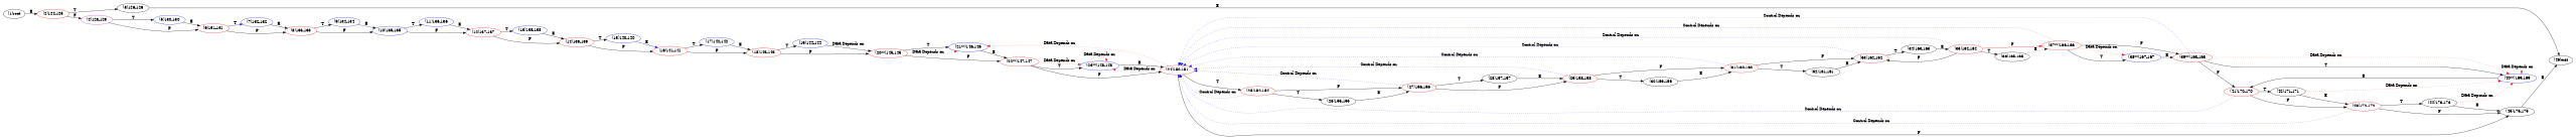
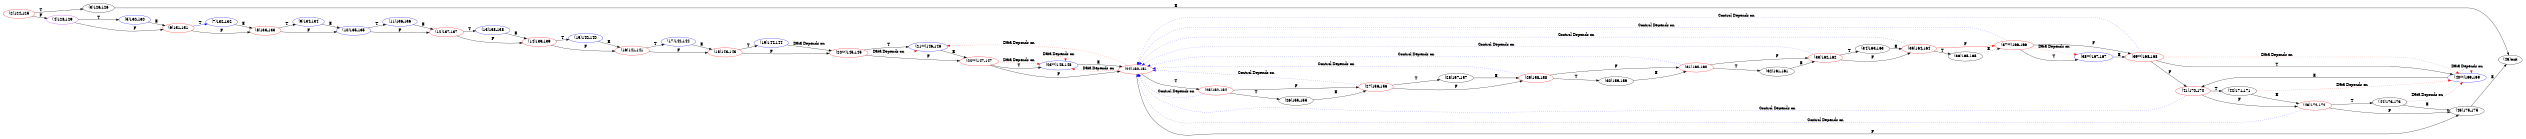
  digraph {
    rankdir=LR
    node [color=red]
-   n1 [label="(1)root" color=""]
    n2 [label="(2)124-125"]
    n3 [label="(3)126-126" color=""]
    n4 [color=purple label="(4)128-129"]
    n5 [label="(46)exit" color=""]
    n6 [color=blue label="(5)130-130"]
    n7 [label="(6)131-131"]
    n8 [color=blue label="(7)132-132"]
    n9 [label="(8)133-133"]
    n10 [color=blue label="(9)134-134"]
    n11 [color=blue label="(10)135-135"]
    n12 [color=blue label="(11)136-136"]
    n13 [label="(12)137-137"]
    n14 [color=blue label="(13)138-138"]
    n15 [label="(14)139-139"]
    n16 [color=blue label="(15)140-140"]
    n17 [label="(16)141-141"]
    n18 [color=blue label="(17)142-142"]
    n19 [label="(18)143-143"]
    n20 [color=blue label="(19)144-144"]
    n21 [label="(20**)145-145"]
    n22 [color=blue label="(21**)146-146"]
    n23 [label="(22**)147-147"]
    n24 [color=blue label="(23**)148-148"]
    n25 [label="(24)150-151"]
    n26 [label="(25)152-154"]
    n27 [label="(45)175-175" color=""]
    n28 [label="(27)156-156"]
    n29 [label="(26)155-155" color=""]
    n30 [label="(29)158-158"]
    n31 [label="(28)157-157" color=""]
    n32 [label="(31)160-160"]
    n33 [label="(30)159-159" color=""]
    n34 [label="(32)161-161" color=""]
    n35 [label="(33)162-162"]
    n36 [label="(34)163-163" color=""]
    n37 [label="(35)164-164"]
    n38 [label="(36)165-165" color=""]
    n39 [label="(37**)166-166"]
    n40 [color=blue label="(38**)167-167"]
    n41 [label="(39**)168-168"]
    n42 [color=blue label="(40**)169-169"]
    n43 [label="(41)170-170"]
    n44 [label="(42)171-171" color=""]
    n45 [label="(43)172-172"]
    n46 [label="(44)173-173" color=""]
-   n1 -> n2 [label=E]
    n2 -> n3 [label=T]
    n2 -> n4 [label=F]
    n3 -> n5 [label=E]
    n4 -> n6 [label=T]
    n4 -> n7 [label=F]
    n6 -> n7 [label=E]
    n7 -> n8 [color=blue label=T]
    n7 -> n9 [label=F]
    n8 -> n9 [label=E]
    n9 -> n10 [label=T]
    n9 -> n11 [label=F]
    n10 -> n11 [label=E]
    n11 -> n12 [label=T]
    n11 -> n13 [label=F]
    n12 -> n13 [label=E]
    n13 -> n14 [label=T]
    n13 -> n15 [label=F]
    n14 -> n15 [label=E]
    n15 -> n16 [label=T]
    n15 -> n17 [label=F]
-   n16 -> n17 [label=E color=blue]
+   n16 -> n17 [label=E]
    n17 -> n18 [label=T]
    n17 -> n19 [label=F]
    n18 -> n19 [label=E]
    n19 -> n20 [label=T]
    n19 -> n21 [label=F]
    n20 -> n21 [label="Data Depends on"]
    n21 -> n22 [label=T]
    n21 -> n22 [color=red label="Data Depends on" style=dotted]
    n21 -> n23 [label=F]
    n22 -> n23 [label=E]
    n23 -> n24 [label=T]
    n23 -> n24 [color=red label="Data Depends on" style=dotted]
    n23 -> n25 [label=F]
    n24 -> n24 [color=red label="Data Depends on" style=dotted]
    n24 -> n25 [label=E]
    n25 -> n22 [color=red label="Data Depends on" style=dotted]
    n25 -> n24 [color=red label="Data Depends on" style=dotted]
    n25 -> n26 [label=T]
    n25 -> n27 [label=F]
    n26 -> n25 [color=blue label="Control Depends on" style=dotted]
    n26 -> n28 [label=F]
    n26 -> n29 [label=T]
    n27 -> n5 [label=E]
    n28 -> n25 [color=blue label="Control Depends on" style=dotted]
    n28 -> n30 [label=F]
    n28 -> n31 [label=T]
    n29 -> n28 [label=E]
    n30 -> n25 [color=blue label="Control Depends on" style=dotted]
    n30 -> n32 [label=F]
    n30 -> n33 [label=T]
    n31 -> n30 [label=E]
    n32 -> n25 [color=blue label="Control Depends on" style=dotted]
    n32 -> n34 [label=T]
    n32 -> n35 [label=F]
    n33 -> n32 [label=E]
    n34 -> n35 [label=E]
    n35 -> n25 [color=blue label="Control Depends on" style=dotted]
    n35 -> n36 [label=T]
-   n37 -> n35 [label=F]
+   n35 -> n37 [label=F]
    n36 -> n37 [label=E]
    n37 -> n25 [color=blue label="Control Depends on" style=dotted]
    n37 -> n38 [label=T]
    n37 -> n39 [color=red label=F]
    n38 -> n39 [label=E style=dotted]
    n39 -> n25 [color=blue label="Control Depends on" style=dotted]
    n39 -> n40 [label=T]
    n39 -> n40 [color=red label="Data Depends on" style=dotted]
    n39 -> n41 [label=F]
    n40 -> n41 [label=E]
    n41 -> n25 [color=blue label="Control Depends on" style=dotted]
    n41 -> n42 [label=T]
    n41 -> n42 [color=red label="Data Depends on" style=dotted]
    n41 -> n43 [label=F]
    n42 -> n42 [color=red label="Data Depends on" style=dotted]
    n42 -> n43 [label=E]
    n43 -> n25 [color=blue label="Control Depends on" style=dotted]
    n43 -> n44 [label=T]
    n43 -> n45 [label=F]
    n44 -> n42 [color=red label="Data Depends on" style=dotted]
    n44 -> n45 [label=E]
    n45 -> n25 [color=blue label="Control Depends on" style=dotted]
    n45 -> n27 [label=F]
    n45 -> n46 [label=T]
    n46 -> n27 [label=E]
    n46 -> n42 [color=red label="Data Depends on" style=dotted]
  }
